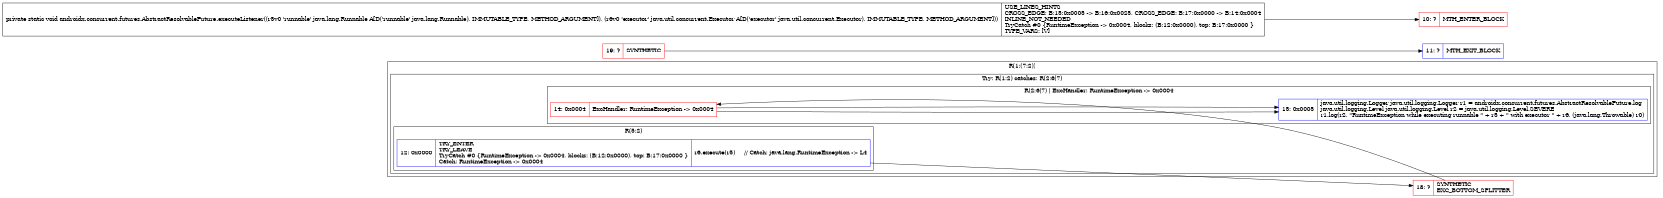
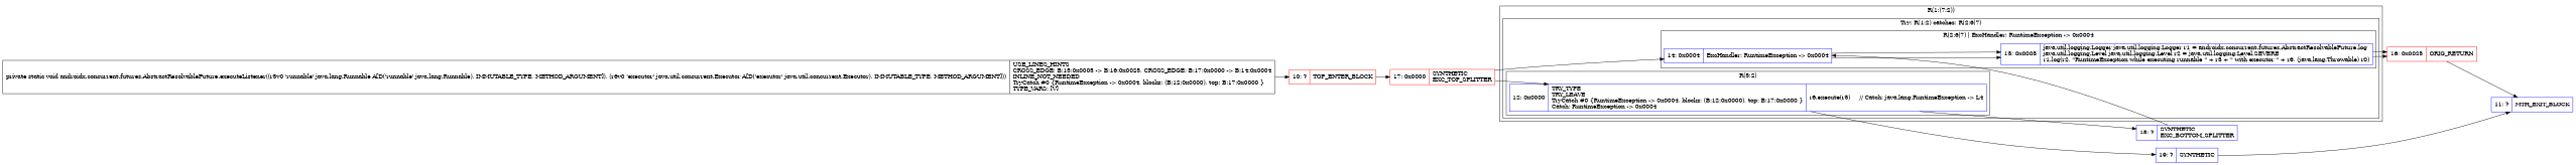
  digraph {
    rankdir=LR
    node [color=red shape=record]
-   n1 [color=blue label="{12\:\ 0x0000|TRY_ENTER\lTRY_LEAVE\lTryCatch #0 \{RuntimeException \-\> 0x0004, blocks: (B:12:0x0000), top: B:17:0x0000 \}\lCatch: RuntimeException \-\> 0x0004\l|r6.execute(r5)     \/\/ Catch: java.lang.RuntimeException \-\> L4\l}"]
-   n2 [label="{14\:\ 0x0004|ExcHandler: RuntimeException \-\> 0x0004\l}"]
+   n1 [color=blue label="{12\:\ 0x0000|TRY_TYPE\lTRY_LEAVE\lTryCatch #0 \{RuntimeException \-\> 0x0004, blocks: (B:12:0x0000), top: B:17:0x0000 \}\lCatch: RuntimeException \-\> 0x0004\l|r6.execute(r5)     \/\/ Catch: java.lang.RuntimeException \-\> L4\l}"]
+   n2 [color=blue label="{14\:\ 0x0004|ExcHandler: RuntimeException \-\> 0x0004\l}"]
    n3 [color=blue label="{15\:\ 0x0005|java.util.logging.Logger java.util.logging.Logger r1 = androidx.concurrent.futures.AbstractResolvableFuture.log\ljava.util.logging.Level java.util.logging.Level r2 = java.util.logging.Level.SEVERE\lr1.log(r2, \"RuntimeException while executing runnable \" + r5 + \" with executor \" + r6, (java.lang.Throwable) r0)\l}"]
-   n4 [label="{18\:\ ?|SYNTHETIC\lEXC_BOTTOM_SPLITTER\l}"]
-   n5 [label="{19\:\ ?|SYNTHETIC\l}"]
+   n4 [color=blue label="{18\:\ ?|SYNTHETIC\lEXC_BOTTOM_SPLITTER\l}"]
+   n5 [color=blue label="{19\:\ ?|SYNTHETIC\l}"]
+   n6 [label="{16\:\ 0x0025|ORIG_RETURN\l}"]
    n7 [color=blue label="{11\:\ ?|MTH_EXIT_BLOCK\l}"]
-   n8 [label="{10\:\ ?|MTH_ENTER_BLOCK\l}"]
+   n8 [label="{10\:\ ?|TOP_ENTER_BLOCK\l}"]
+   n9 [label="{17\:\ 0x0000|SYNTHETIC\lEXC_TOP_SPLITTER\l}"]
    n10 [label="{private static void androidx.concurrent.futures.AbstractResolvableFuture.executeListener((r5v0 'runnable' java.lang.Runnable A[D('runnable' java.lang.Runnable), IMMUTABLE_TYPE, METHOD_ARGUMENT]), (r6v0 'executor' java.util.concurrent.Executor A[D('executor' java.util.concurrent.Executor), IMMUTABLE_TYPE, METHOD_ARGUMENT]))  | USE_LINES_HINTS\lCROSS_EDGE: B:15:0x0005 \-\> B:16:0x0025, CROSS_EDGE: B:17:0x0000 \-\> B:14:0x0004\lINLINE_NOT_NEEDED\lTryCatch #0 \{RuntimeException \-\> 0x0004, blocks: (B:12:0x0000), top: B:17:0x0000 \}\lTYPE_VARS: [V]\l}" color=""]
    subgraph cluster_1 {
      label="R(1:(7:2))"
      subgraph cluster_2 {
        label="Try: R(1:2) catches: R(2:6|7)"
        subgraph cluster_3 {
          label="R(5:2)"
          n1
        }
        subgraph cluster_4 {
          label="R(2:6|7) | ExcHandler: RuntimeException \-\> 0x0004\l"
          n2
          n3
        }
      }
    }
    subgraph cluster_5 {
      label="R(2:6|7) | ExcHandler: RuntimeException \-\> 0x0004\l"
    }
    n1 -> n4
+   n1 -> n5
    n2 -> n3
    n2 -> n3
+   n3 -> n6
+   n3 -> n6
    n4 -> n2
    n5 -> n7
+   n6 -> n7
+   n8 -> n9
+   n9 -> n1
+   n9 -> n2
    n10 -> n8
  }
